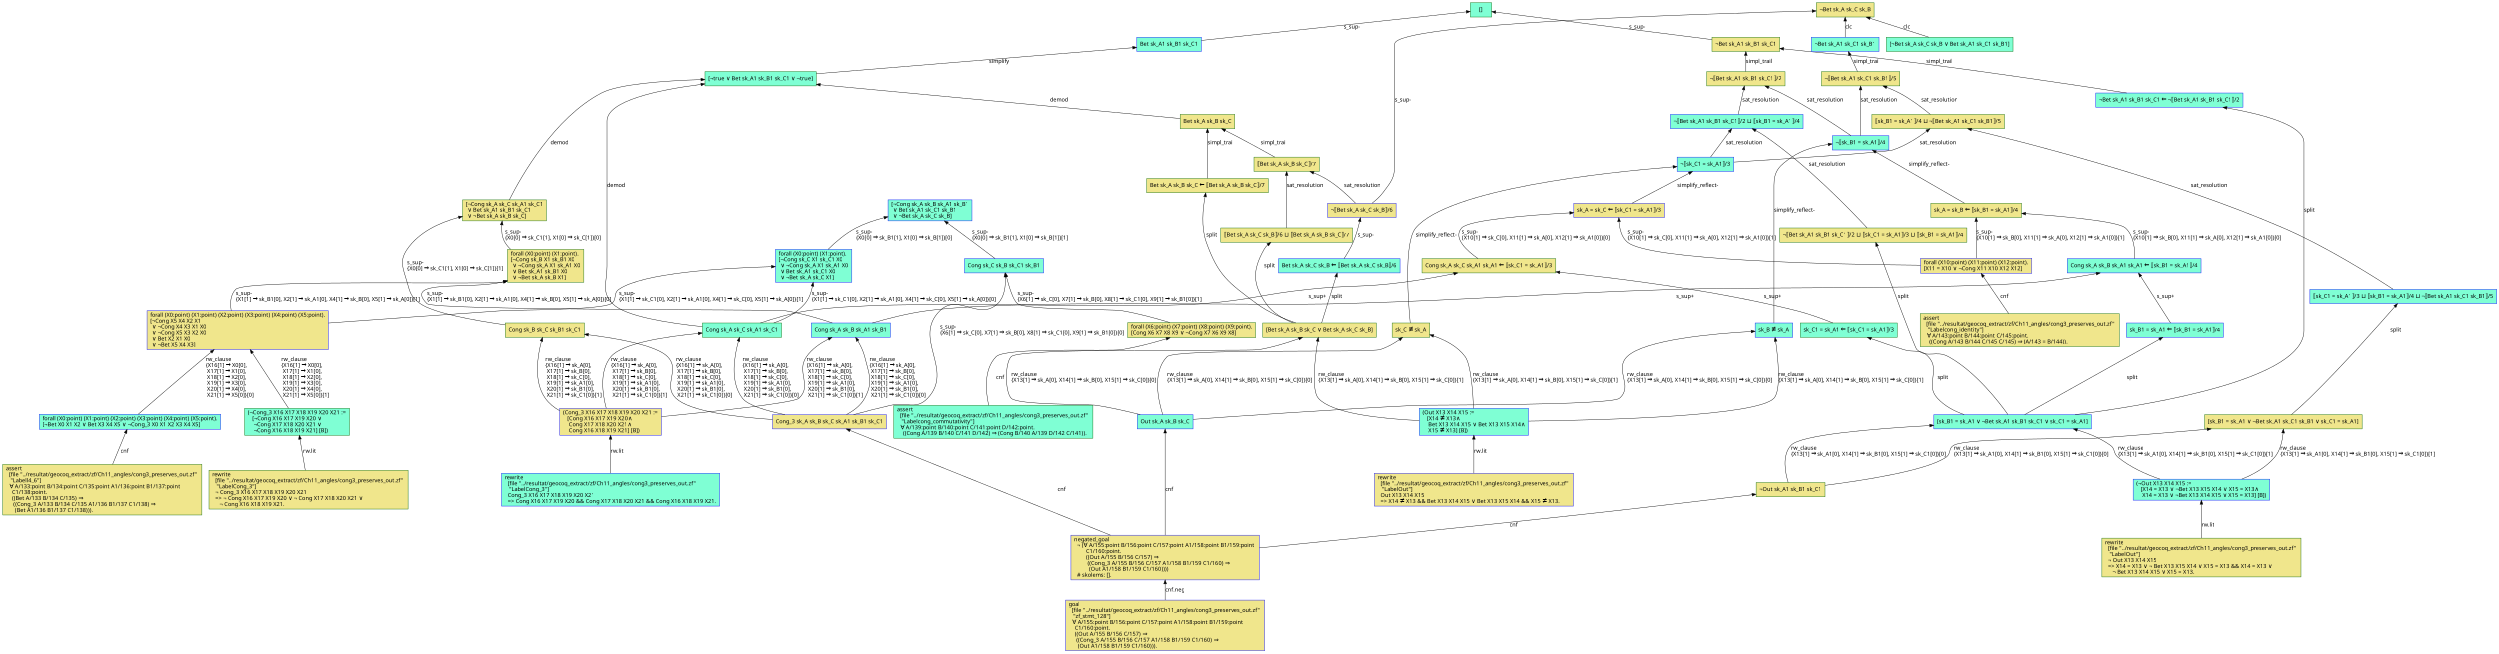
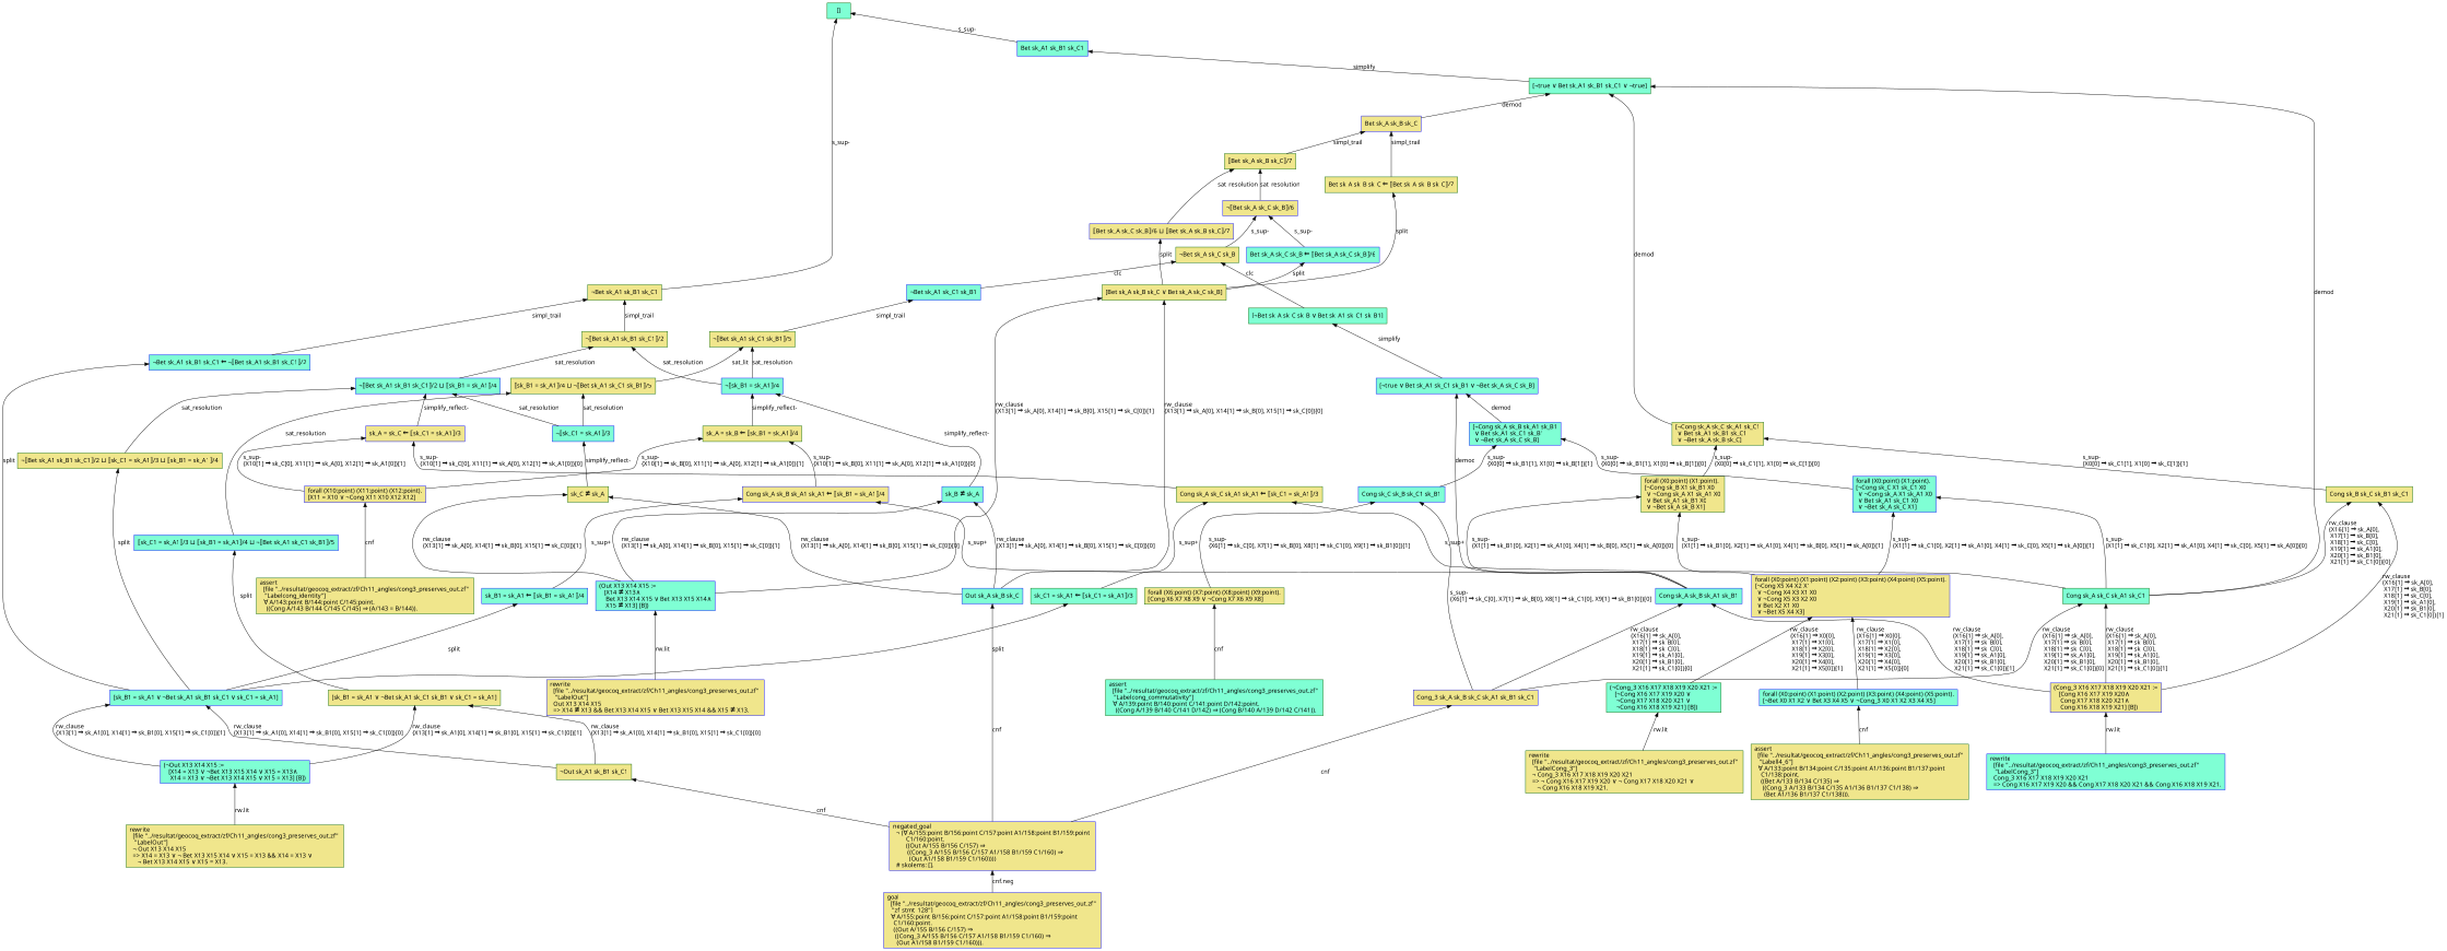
  digraph {
    fontname="Noto Sans"
    node [color=blue fillcolor=khaki fontname="Noto Sans" shape=box style=filled]
    edge [dir=back fontname="Noto Sans"]
    n1 [color=darkgreen fillcolor=aquamarine label="[]"]
    n2 [color=darkgreen label="¬Bet sk_A1 sk_B1 sk_C1\l"]
    n3 [fillcolor=aquamarine label="Bet sk_A1 sk_B1 sk_C1\l"]
    n4 [color=darkgreen label="¬⟦Bet sk_A1 sk_B1 sk_C1⟧/2\l"]
    n5 [fillcolor=aquamarine label="¬Bet sk_A1 sk_B1 sk_C1 ← ¬⟦Bet sk_A1 sk_B1 sk_C1⟧/2\l"]
    n6 [color=darkgreen fillcolor=aquamarine label="[¬true ∨ Bet sk_A1 sk_B1 sk_C1 ∨ ¬true]\l"]
    n7 [fillcolor=aquamarine label="¬⟦sk_B1 = sk_A1⟧/4\l"]
    n8 [fillcolor=aquamarine label="¬⟦Bet sk_A1 sk_B1 sk_C1⟧/2 ⊔ ⟦sk_B1 = sk_A1⟧/4\l"]
    n9 [fillcolor=aquamarine label="[sk_B1 = sk_A1 ∨ ¬Bet sk_A1 sk_B1 sk_C1 ∨ sk_C1 = sk_A1]\l"]
    n10 [fillcolor=aquamarine label="sk_B ≠ sk_A\l"]
    n11 [color=darkgreen label="sk_A = sk_B ← ⟦sk_B1 = sk_A1⟧/4\l"]
    n12 [fillcolor=aquamarine label="¬⟦sk_C1 = sk_A1⟧/3\l"]
    n13 [color=darkgreen label="¬⟦Bet sk_A1 sk_B1 sk_C1⟧/2 ⊔ ⟦sk_C1 = sk_A1⟧/3 ⊔ ⟦sk_B1 = sk_A1⟧/4\l"]
    n14 [fillcolor=aquamarine label="(Out X13 X14 X15 :=\l   [X14 ≠ X13∧\l    Bet X13 X14 X15 ∨ Bet X13 X15 X14∧\l    X15 ≠ X13] [B])\l"]
    n15 [fillcolor=aquamarine label="Out sk_A sk_B sk_C\l"]
    n16 [label="forall (X10:point) (X11:point) (X12:point).\l[X11 = X10 ∨ ¬Cong X11 X10 X12 X12]\l"]
-   n17 [fillcolor=aquamarine label="Cong sk_A sk_B sk_A1 sk_A1 ← ⟦sk_B1 = sk_A1⟧/4\l"]
+   n17 [label="Cong sk_A sk_B sk_A1 sk_A1 ← ⟦sk_B1 = sk_A1⟧/4\l"]
    n18 [label="rewrite\l  [file \"../resultat/geocoq_extract/zf/Ch11_angles/cong3_preserves_out.zf\" \l   \"LabelOut\"]\l  Out X13 X14 X15\l  =\> X14 ≠ X13 && Bet X13 X14 X15 ∨ Bet X13 X15 X14 && X15 ≠ X13.\l"]
    n19 [label="negated_goal\l  ¬ (∀ A/155:point B/156:point C/157:point A1/158:point B1/159:point \l        C1/160:point.\l        ((Out A/155 B/156 C/157) ⇒\l         ((Cong_3 A/155 B/156 C/157 A1/158 B1/159 C1/160) ⇒\l          (Out A1/158 B1/159 C1/160))))\l  # skolems: [].\l"]
    n20 [label="goal\l  [file \"../resultat/geocoq_extract/zf/Ch11_angles/cong3_preserves_out.zf\" \l   \"zf_stmt_128\"]\l  ∀ A/155:point B/156:point C/157:point A1/158:point B1/159:point \l    C1/160:point.\l    ((Out A/155 B/156 C/157) ⇒\l     ((Cong_3 A/155 B/156 C/157 A1/158 B1/159 C1/160) ⇒\l      (Out A1/158 B1/159 C1/160))).\l"]
    n21 [color=darkgreen label="assert\l  [file \"../resultat/geocoq_extract/zf/Ch11_angles/cong3_preserves_out.zf\" \l   \"Labelcong_identity\"]\l  ∀ A/143:point B/144:point C/145:point.\l    ((Cong A/143 B/144 C/145 C/145) ⇒ (A/143 = B/144)).\l"]
    n22 [fillcolor=aquamarine label="Cong sk_A sk_B sk_A1 sk_B1\l"]
    n23 [fillcolor=aquamarine label="sk_B1 = sk_A1 ← ⟦sk_B1 = sk_A1⟧/4\l"]
    n24 [label="(Cong_3 X16 X17 X18 X19 X20 X21 :=\l   [Cong X16 X17 X19 X20∧\l    Cong X17 X18 X20 X21∧\l    Cong X16 X18 X19 X21] [B])\l"]
    n25 [label="Cong_3 sk_A sk_B sk_C sk_A1 sk_B1 sk_C1\l"]
    n26 [fillcolor=aquamarine label="rewrite\l  [file \"../resultat/geocoq_extract/zf/Ch11_angles/cong3_preserves_out.zf\" \l   \"LabelCong_3\"]\l  Cong_3 X16 X17 X18 X19 X20 X21\l  =\> Cong X16 X17 X19 X20 && Cong X17 X18 X20 X21 && Cong X16 X18 X19 X21.\l"]
    n27 [fillcolor=aquamarine label="(¬Out X13 X14 X15 :=\l   [X14 = X13 ∨ ¬Bet X13 X15 X14 ∨ X15 = X13∧\l    X14 = X13 ∨ ¬Bet X13 X14 X15 ∨ X15 = X13] [B])\l"]
    n28 [color=darkgreen label="¬Out sk_A1 sk_B1 sk_C1\l"]
    n29 [color=darkgreen label="rewrite\l  [file \"../resultat/geocoq_extract/zf/Ch11_angles/cong3_preserves_out.zf\" \l   \"LabelOut\"]\l  ¬ Out X13 X14 X15\l  =\> X14 = X13 ∨ ¬ Bet X13 X15 X14 ∨ X15 = X13 && X14 = X13 ∨ \l     ¬ Bet X13 X14 X15 ∨ X15 = X13.\l"]
    n30 [color=darkgreen label="sk_C ≠ sk_A\l"]
    n31 [label="sk_A = sk_C ← ⟦sk_C1 = sk_A1⟧/3\l"]
    n32 [color=darkgreen label="Cong sk_A sk_C sk_A1 sk_A1 ← ⟦sk_C1 = sk_A1⟧/3\l"]
    n33 [color=darkgreen fillcolor=aquamarine label="Cong sk_A sk_C sk_A1 sk_C1\l"]
    n34 [color=darkgreen fillcolor=aquamarine label="sk_C1 = sk_A1 ← ⟦sk_C1 = sk_A1⟧/3\l"]
-   n35 [color=darkgreen label="Bet sk_A sk_B sk_C\l"]
+   n35 [label="Bet sk_A sk_B sk_C\l"]
    n36 [color=darkgreen label="[¬Cong sk_A sk_C sk_A1 sk_C1\l ∨ Bet sk_A1 sk_B1 sk_C1\l ∨ ¬Bet sk_A sk_B sk_C]\l"]
    n37 [color=darkgreen label="⟦Bet sk_A sk_B sk_C⟧/7\l"]
    n38 [color=darkgreen label="Bet sk_A sk_B sk_C ← ⟦Bet sk_A sk_B sk_C⟧/7\l"]
    n39 [color=darkgreen label="Cong sk_B sk_C sk_B1 sk_C1\l"]
    n40 [color=darkgreen label="forall (X0:point) (X1:point).\l[¬Cong sk_B X1 sk_B1 X0\l ∨ ¬Cong sk_A X1 sk_A1 X0\l ∨ Bet sk_A1 sk_B1 X0\l ∨ ¬Bet sk_A sk_B X1]\l"]
    n41 [label="¬⟦Bet sk_A sk_C sk_B⟧/6\l"]
-   n42 [color=darkgreen label="⟦Bet sk_A sk_C sk_B⟧/6 ⊔ ⟦Bet sk_A sk_B sk_C⟧/7\l"]
+   n42 [label="⟦Bet sk_A sk_C sk_B⟧/6 ⊔ ⟦Bet sk_A sk_B sk_C⟧/7\l"]
    n43 [color=darkgreen label="[Bet sk_A sk_B sk_C ∨ Bet sk_A sk_C sk_B]\l"]
    n44 [color=darkgreen label="¬Bet sk_A sk_C sk_B\l"]
    n45 [fillcolor=aquamarine label="Bet sk_A sk_C sk_B ← ⟦Bet sk_A sk_C sk_B⟧/6\l"]
    n46 [fillcolor=aquamarine label="¬Bet sk_A1 sk_C1 sk_B1\l"]
    n47 [color=darkgreen fillcolor=aquamarine label="[¬Bet sk_A sk_C sk_B ∨ Bet sk_A1 sk_C1 sk_B1]\l"]
    n48 [color=darkgreen label="¬⟦Bet sk_A1 sk_C1 sk_B1⟧/5\l"]
+   n49 [fillcolor=aquamarine label="[¬true ∨ Bet sk_A1 sk_C1 sk_B1 ∨ ¬Bet sk_A sk_C sk_B]\l"]
    n50 [color=darkgreen label="⟦sk_B1 = sk_A1⟧/4 ⊔ ¬⟦Bet sk_A1 sk_C1 sk_B1⟧/5\l"]
    n51 [fillcolor=aquamarine label="⟦sk_C1 = sk_A1⟧/3 ⊔ ⟦sk_B1 = sk_A1⟧/4 ⊔ ¬⟦Bet sk_A1 sk_C1 sk_B1⟧/5\l"]
    n52 [color=darkgreen label="[sk_B1 = sk_A1 ∨ ¬Bet sk_A1 sk_C1 sk_B1 ∨ sk_C1 = sk_A1]\l"]
    n53 [fillcolor=aquamarine label="[¬Cong sk_A sk_B sk_A1 sk_B1\l ∨ Bet sk_A1 sk_C1 sk_B1\l ∨ ¬Bet sk_A sk_C sk_B]\l"]
    n54 [fillcolor=aquamarine label="forall (X0:point) (X1:point).\l[¬Cong sk_C X1 sk_C1 X0\l ∨ ¬Cong sk_A X1 sk_A1 X0\l ∨ Bet sk_A1 sk_C1 X0\l ∨ ¬Bet sk_A sk_C X1]\l"]
    n55 [fillcolor=aquamarine label="Cong sk_C sk_B sk_C1 sk_B1\l"]
    n56 [label="forall (X0:point) (X1:point) (X2:point) (X3:point) (X4:point) (X5:point).\l[¬Cong X5 X4 X2 X1\l ∨ ¬Cong X4 X3 X1 X0\l ∨ ¬Cong X5 X3 X2 X0\l ∨ Bet X2 X1 X0\l ∨ ¬Bet X5 X4 X3]\l"]
    n57 [color=darkgreen label="forall (X6:point) (X7:point) (X8:point) (X9:point).\l[Cong X6 X7 X8 X9 ∨ ¬Cong X7 X6 X9 X8]\l"]
    n58 [color=darkgreen fillcolor=aquamarine label="(¬Cong_3 X16 X17 X18 X19 X20 X21 :=\l   [¬Cong X16 X17 X19 X20 ∨ \l    ¬Cong X17 X18 X20 X21 ∨ \l    ¬Cong X16 X18 X19 X21] [B])\l"]
    n59 [fillcolor=aquamarine label="forall (X0:point) (X1:point) (X2:point) (X3:point) (X4:point) (X5:point).\l[¬Bet X0 X1 X2 ∨ Bet X3 X4 X5 ∨ ¬Cong_3 X0 X1 X2 X3 X4 X5]\l"]
    n60 [color=darkgreen label="rewrite\l  [file \"../resultat/geocoq_extract/zf/Ch11_angles/cong3_preserves_out.zf\" \l   \"LabelCong_3\"]\l  ¬ Cong_3 X16 X17 X18 X19 X20 X21\l  =\> ¬ Cong X16 X17 X19 X20 ∨ ¬ Cong X17 X18 X20 X21 ∨ \l     ¬ Cong X16 X18 X19 X21.\l"]
    n61 [color=darkgreen label="assert\l  [file \"../resultat/geocoq_extract/zf/Ch11_angles/cong3_preserves_out.zf\" \l   \"Labell4_6\"]\l  ∀ A/133:point B/134:point C/135:point A1/136:point B1/137:point \l    C1/138:point.\l    ((Bet A/133 B/134 C/135) ⇒\l     ((Cong_3 A/133 B/134 C/135 A1/136 B1/137 C1/138) ⇒\l      (Bet A1/136 B1/137 C1/138))).\l"]
    n62 [color=darkgreen fillcolor=aquamarine label="assert\l  [file \"../resultat/geocoq_extract/zf/Ch11_angles/cong3_preserves_out.zf\" \l   \"Labelcong_commutativity\"]\l  ∀ A/139:point B/140:point C/141:point D/142:point.\l    ((Cong A/139 B/140 C/141 D/142) ⇒ (Cong B/140 A/139 D/142 C/141)).\l"]
    n1 -> n2 [label="s_sup-\l"]
    n1 -> n3 [label="s_sup-\l"]
    n2 -> n4 [label=simpl_trail]
    n2 -> n5 [label=simpl_trail]
    n3 -> n6 [label=simplify]
    n4 -> n7 [label=sat_resolution]
    n4 -> n8 [label=sat_resolution]
    n5 -> n9 [label=split]
    n6 -> n33 [label=demod]
    n6 -> n35 [label=demod]
    n6 -> n36 [label=demod]
    n7 -> n10 [label="simplify_reflect-"]
    n7 -> n11 [label="simplify_reflect-"]
    n8 -> n12 [label=sat_resolution]
    n8 -> n13 [label=sat_resolution]
    n9 -> n27 [label="rw_clause\l\{X13[1] → sk_A1[0], X14[1] → sk_B1[0], X15[1] → sk_C1[0]\}[1]\l"]
    n9 -> n28 [label="rw_clause\l\{X13[1] → sk_A1[0], X14[1] → sk_B1[0], X15[1] → sk_C1[0]\}[0]\l"]
    n10 -> n14 [label="rw_clause\l\{X13[1] → sk_A[0], X14[1] → sk_B[0], X15[1] → sk_C[0]\}[1]\l"]
    n10 -> n15 [label="rw_clause\l\{X13[1] → sk_A[0], X14[1] → sk_B[0], X15[1] → sk_C[0]\}[0]\l"]
    n11 -> n16 [label="s_sup-\l\{X10[1] → sk_B[0], X11[1] → sk_A[0], X12[1] → sk_A1[0]\}[1]\l"]
    n11 -> n17 [label="s_sup-\l\{X10[1] → sk_B[0], X11[1] → sk_A[0], X12[1] → sk_A1[0]\}[0]\l"]
    n12 -> n30 [label="simplify_reflect-"]
-   n12 -> n31 [label="simplify_reflect-"]
+   n8 -> n31 [label="simplify_reflect-"]
    n13 -> n9 [label=split]
    n14 -> n18 [label="rw.lit"]
    n15 -> n19 [label=cnf]
    n16 -> n21 [label=cnf]
    n17 -> n22 [label="s_sup+\l"]
    n17 -> n23 [label="s_sup+\l"]
    n19 -> n20 [label="cnf.neg"]
    n22 -> n24 [label="rw_clause\l\{X16[1] → sk_A[0], \l X17[1] → sk_B[0], \l X18[1] → sk_C[0], \l X19[1] → sk_A1[0], \l X20[1] → sk_B1[0], \l X21[1] → sk_C1[0]\}[1]\l"]
    n22 -> n25 [label="rw_clause\l\{X16[1] → sk_A[0], \l X17[1] → sk_B[0], \l X18[1] → sk_C[0], \l X19[1] → sk_A1[0], \l X20[1] → sk_B1[0], \l X21[1] → sk_C1[0]\}[0]\l"]
    n23 -> n9 [label=split]
    n24 -> n26 [label="rw.lit"]
    n25 -> n19 [label=cnf]
    n27 -> n29 [label="rw.lit"]
    n28 -> n19 [label=cnf]
    n30 -> n14 [label="rw_clause\l\{X13[1] → sk_A[0], X14[1] → sk_B[0], X15[1] → sk_C[0]\}[1]\l"]
    n30 -> n15 [label="rw_clause\l\{X13[1] → sk_A[0], X14[1] → sk_B[0], X15[1] → sk_C[0]\}[0]\l"]
    n31 -> n16 [label="s_sup-\l\{X10[1] → sk_C[0], X11[1] → sk_A[0], X12[1] → sk_A1[0]\}[1]\l"]
    n31 -> n32 [label="s_sup-\l\{X10[1] → sk_C[0], X11[1] → sk_A[0], X12[1] → sk_A1[0]\}[0]\l"]
    n32 -> n33 [label="s_sup+\l"]
    n32 -> n34 [label="s_sup+\l"]
    n33 -> n24 [label="rw_clause\l\{X16[1] → sk_A[0], \l X17[1] → sk_B[0], \l X18[1] → sk_C[0], \l X19[1] → sk_A1[0], \l X20[1] → sk_B1[0], \l X21[1] → sk_C1[0]\}[1]\l"]
    n33 -> n25 [label="rw_clause\l\{X16[1] → sk_A[0], \l X17[1] → sk_B[0], \l X18[1] → sk_C[0], \l X19[1] → sk_A1[0], \l X20[1] → sk_B1[0], \l X21[1] → sk_C1[0]\}[0]\l"]
    n34 -> n9 [label=split]
    n35 -> n37 [label=simpl_trail]
    n35 -> n38 [label=simpl_trail]
    n36 -> n39 [label="s_sup-\l\{X0[0] → sk_C1[1], X1[0] → sk_C[1]\}[1]\l"]
    n36 -> n40 [label="s_sup-\l\{X0[0] → sk_C1[1], X1[0] → sk_C[1]\}[0]\l"]
    n37 -> n41 [label=sat_resolution]
    n37 -> n42 [label=sat_resolution]
    n38 -> n43 [label=split]
    n39 -> n24 [label="rw_clause\l\{X16[1] → sk_A[0], \l X17[1] → sk_B[0], \l X18[1] → sk_C[0], \l X19[1] → sk_A1[0], \l X20[1] → sk_B1[0], \l X21[1] → sk_C1[0]\}[1]\l"]
-   n39 -> n25 [label="rw_clause\l\{X16[1] → sk_A[0], \l X17[1] → sk_B[0], \l X18[1] → sk_C[0], \l X19[1] → sk_A1[0], \l X20[1] → sk_B1[0], \l X21[1] → sk_C1[0]\}[0]\l"]
+   n39 -> n33 [label="rw_clause\l\{X16[1] → sk_A[0], \l X17[1] → sk_B[0], \l X18[1] → sk_C[0], \l X19[1] → sk_A1[0], \l X20[1] → sk_B1[0], \l X21[1] → sk_C1[0]\}[0]\l"]
    n40 -> n22 [label="s_sup-\l\{X1[1] → sk_B1[0], X2[1] → sk_A1[0], X4[1] → sk_B[0], X5[1] → sk_A[0]\}[0]\l"]
    n40 -> n56 [label="s_sup-\l\{X1[1] → sk_B1[0], X2[1] → sk_A1[0], X4[1] → sk_B[0], X5[1] → sk_A[0]\}[1]\l"]
-   n44 -> n41 [label="s_sup-\l"]
+   n41 -> n44 [label="s_sup-\l"]
    n41 -> n45 [label="s_sup-\l"]
    n42 -> n43 [label=split]
    n43 -> n14 [label="rw_clause\l\{X13[1] → sk_A[0], X14[1] → sk_B[0], X15[1] → sk_C[0]\}[1]\l"]
    n43 -> n15 [label="rw_clause\l\{X13[1] → sk_A[0], X14[1] → sk_B[0], X15[1] → sk_C[0]\}[0]\l"]
    n44 -> n46 [label=clc]
    n44 -> n47 [label=clc]
    n45 -> n43 [label=split]
    n46 -> n48 [label=simpl_trail]
+   n47 -> n49 [label=simplify]
    n48 -> n7 [label=sat_resolution]
-   n48 -> n50 [label=sat_resolution]
+   n48 -> n50 [label=sat_lit]
+   n49 -> n22 [label=demod]
+   n49 -> n53 [label=demod]
    n50 -> n12 [label=sat_resolution]
    n50 -> n51 [label=sat_resolution]
    n51 -> n52 [label=split]
    n52 -> n27 [label="rw_clause\l\{X13[1] → sk_A1[0], X14[1] → sk_B1[0], X15[1] → sk_C1[0]\}[1]\l"]
    n52 -> n28 [label="rw_clause\l\{X13[1] → sk_A1[0], X14[1] → sk_B1[0], X15[1] → sk_C1[0]\}[0]\l"]
    n53 -> n54 [label="s_sup-\l\{X0[0] → sk_B1[1], X1[0] → sk_B[1]\}[0]\l"]
    n53 -> n55 [label="s_sup-\l\{X0[0] → sk_B1[1], X1[0] → sk_B[1]\}[1]\l"]
    n54 -> n33 [label="s_sup-\l\{X1[1] → sk_C1[0], X2[1] → sk_A1[0], X4[1] → sk_C[0], X5[1] → sk_A[0]\}[0]\l"]
    n54 -> n56 [label="s_sup-\l\{X1[1] → sk_C1[0], X2[1] → sk_A1[0], X4[1] → sk_C[0], X5[1] → sk_A[0]\}[1]\l"]
    n55 -> n25 [label="s_sup-\l\{X6[1] → sk_C[0], X7[1] → sk_B[0], X8[1] → sk_C1[0], X9[1] → sk_B1[0]\}[0]\l"]
    n55 -> n57 [label="s_sup-\l\{X6[1] → sk_C[0], X7[1] → sk_B[0], X8[1] → sk_C1[0], X9[1] → sk_B1[0]\}[1]\l"]
    n56 -> n58 [label="rw_clause\l\{X16[1] → X0[0], \l X17[1] → X1[0], \l X18[1] → X2[0], \l X19[1] → X3[0], \l X20[1] → X4[0], \l X21[1] → X5[0]\}[1]\l"]
    n56 -> n59 [label="rw_clause\l\{X16[1] → X0[0], \l X17[1] → X1[0], \l X18[1] → X2[0], \l X19[1] → X3[0], \l X20[1] → X4[0], \l X21[1] → X5[0]\}[0]\l"]
    n57 -> n62 [label=cnf]
    n58 -> n60 [label="rw.lit"]
    n59 -> n61 [label=cnf]
  }
